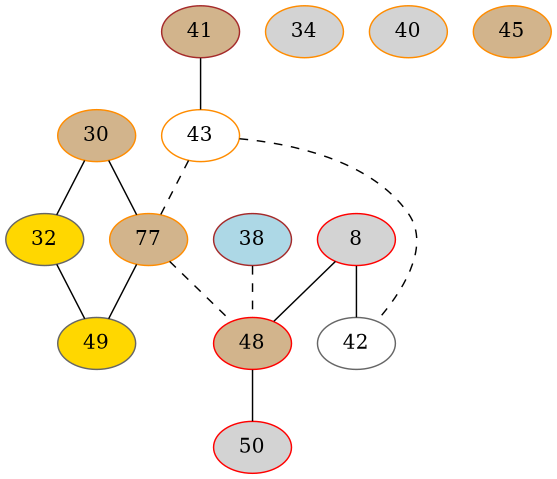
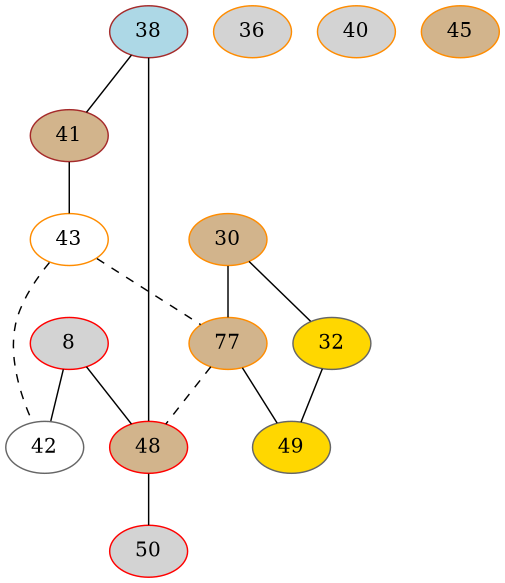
  graph {
    node [color=darkorange fillcolor=tan style=filled]
    edge [style=solid weight=2]
    42 [color=gray40 fillcolor=white super="+27"]
    8 [color=red fillcolor=lightgrey]
    48 [color=red super="+17+29+3+44"]
    50 [color=red fillcolor=lightgrey]
    30 [super="+4"]
    32 [color=gray40 fillcolor=gold super="+21"]
    n7 [label=77 super="+46+22+18"]
    49 [color=gray40 fillcolor=gold super="+33"]
-   36 [fillcolor=lightgrey label=34]
+   36 [fillcolor=lightgrey]
    38 [color=brown fillcolor=lightblue super="+24+7+5"]
    41 [color=brown super="+31+37+26+39"]
    43 [fillcolor=white]
    40 [fillcolor=lightgrey]
    45
    8 -- 42
    8 -- 48
    48 -- 50
    30 -- 32 [weight=""]
    30 -- n7 [weight=3]
    32 -- 49
    n7 -- 48 [style=dashed weight=""]
    n7 -- 49
-   38 -- 48 [style=dashed weight=5]
+   38 -- 48 [weight=5]
+   38 -- 41 [weight=4]
    41 -- 43
    43 -- 42 [style=dashed weight=""]
    43 -- n7 [style=dashed weight=3]
  }
